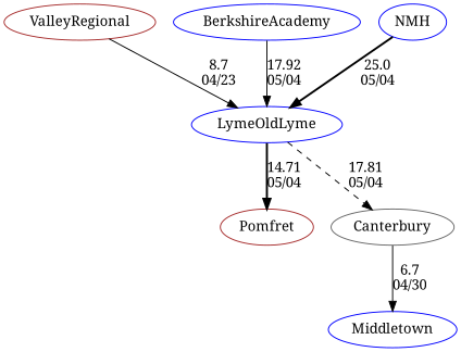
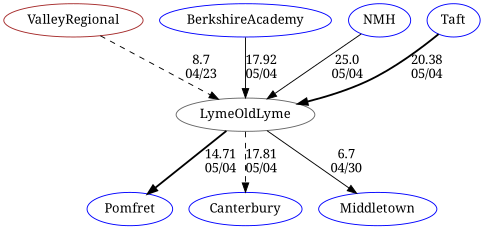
  digraph {
    fontname="Noto Serif"
    node [color=blue fontname="Noto Serif"]
    edge [fontname="Noto Serif" random=random style=bold weight=83]
    ValleyRegional [color=brown]
-   LymeOldLyme
-   Pomfret [color=brown]
-   Canterbury [color=gray40]
+   LymeOldLyme [color=gray40]
+   Pomfret
+   Canterbury
    Middletown
    BerkshireAcademy
    NMH
-   ValleyRegional -> LymeOldLyme [label="8.7\n04/23" style=solid weight=92]
+   Taft
+   ValleyRegional -> LymeOldLyme [label="8.7\n04/23" style=dashed weight=92]
    LymeOldLyme -> Pomfret [label="14.71\n05/04" weight=86]
    LymeOldLyme -> Canterbury [label="17.81\n05/04" style=dashed]
-   Canterbury -> Middletown [label="6.7\n04/30" style=solid weight=94]
+   LymeOldLyme -> Middletown [label="6.7\n04/30" style=solid weight=94]
    BerkshireAcademy -> LymeOldLyme [label="17.92\n05/04" style=solid]
-   NMH -> LymeOldLyme [label="25.0\n05/04" weight=75]
+   NMH -> LymeOldLyme [label="25.0\n05/04" style=solid weight=75]
+   Taft -> LymeOldLyme [label="20.38\n05/04" weight=80]
  }
